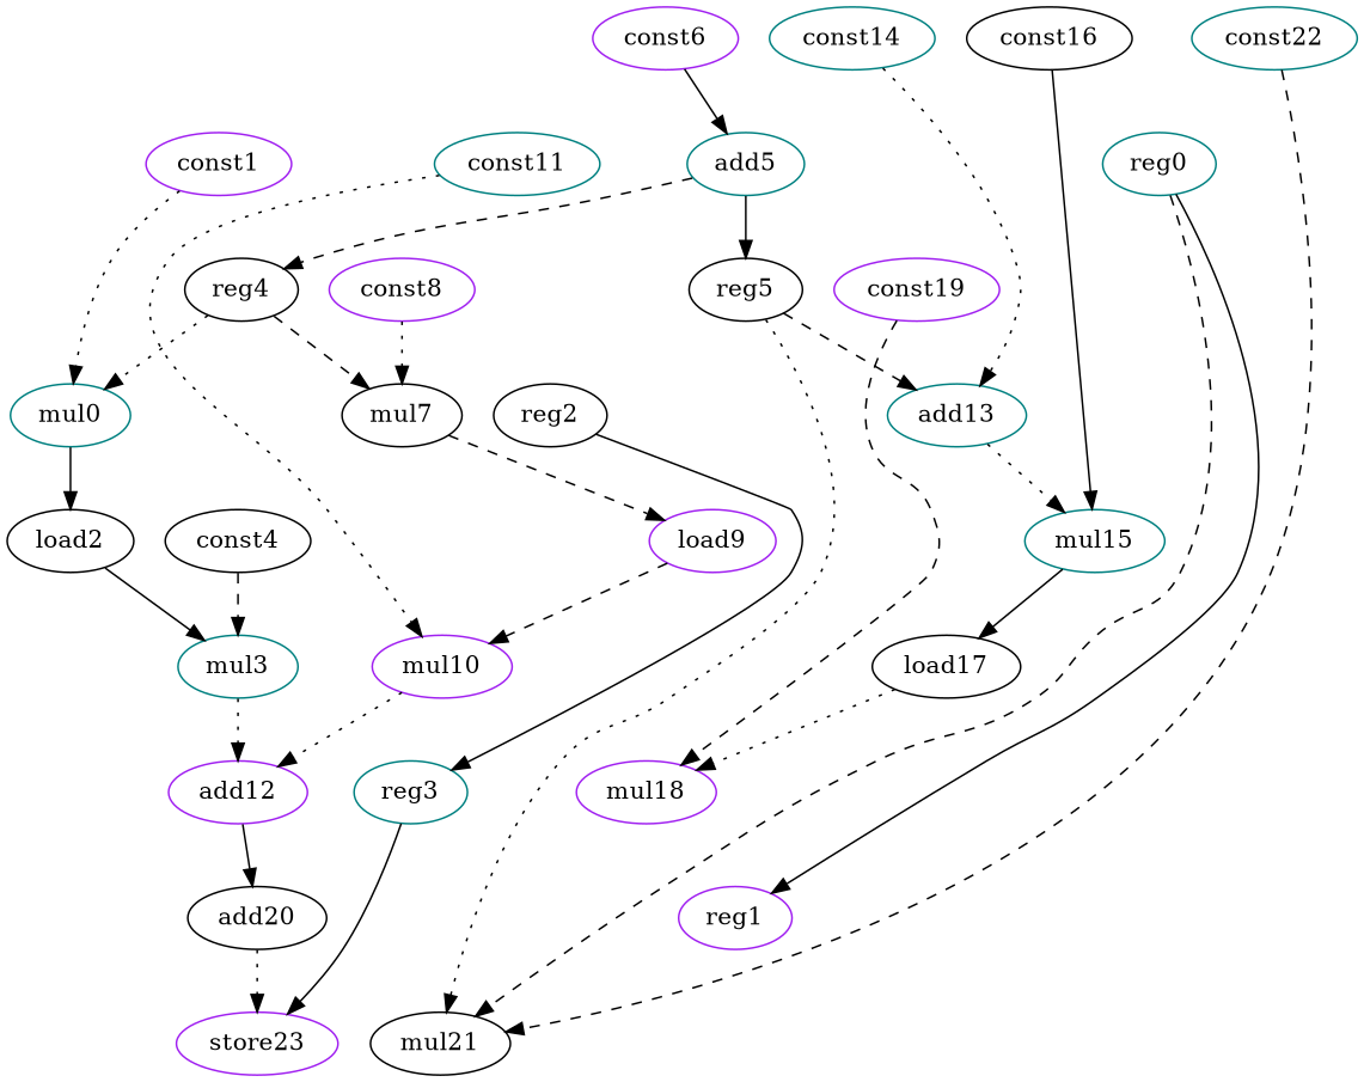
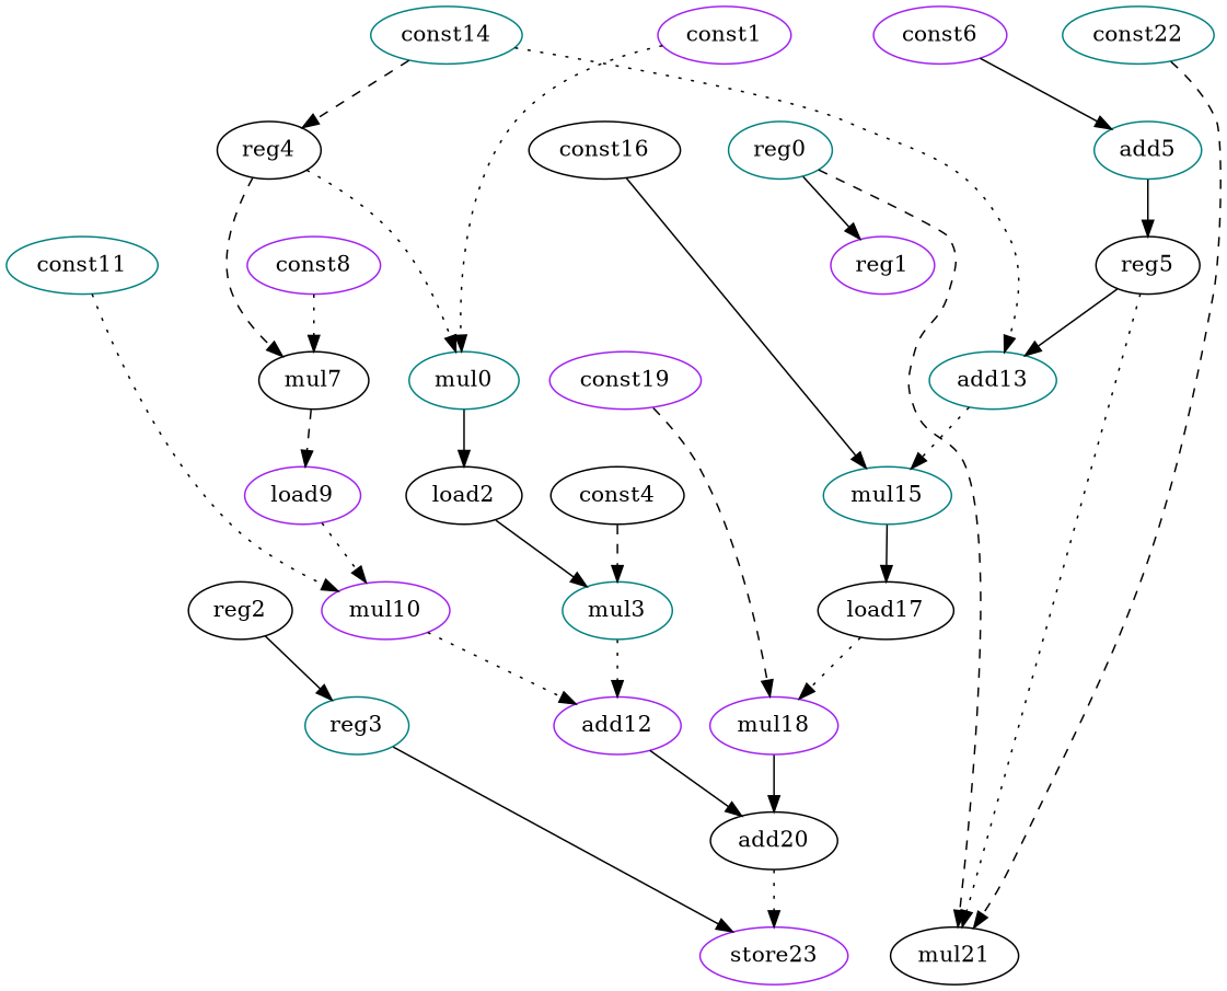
  digraph {
    node [color=teal]
    edge [style=solid weight=0]
    mul0
    load2 [color=black]
    mul3
    add12 [color=purple]
    const1 [color=purple]
    add20 [color=black]
    store23 [color=purple]
    const4 [color=black]
    add5
    reg4 [color=black]
    reg5 [color=black]
    mul7 [color=black]
    add13
    mul21 [color=black]
    load9 [color=purple]
    mul15
    const6 [color=purple]
    mul10 [color=purple]
    const8 [color=purple]
    const11
    load17 [color=black]
    mul18 [color=purple]
    const14
    const16 [color=black]
    const19 [color=purple]
    reg0
    reg1 [color=purple]
    const22
    reg2 [color=black]
    reg3
    mul0 -> load2 [weight=1]
    load2 -> mul3
    mul3 -> add12 [style=dotted weight=1]
    add12 -> add20
    const1 -> mul0 [style=dotted]
    add20 -> store23 [style=dotted weight=7]
    const4 -> mul3 [style=dashed weight=1]
-   add5 -> reg4 [style=dashed]
+   const14 -> reg4 [style=dashed]
    add5 -> reg5 [weight=3]
    reg4 -> mul0 [style=dotted]
    reg4 -> mul7 [style=dashed]
-   reg5 -> add13 [style=dashed]
+   reg5 -> add13
    reg5 -> mul21 [style=dotted]
    mul7 -> load9 [style=dashed]
    add13 -> mul15 [style=dotted]
-   load9 -> mul10 [style=dashed]
+   load9 -> mul10 [style=dotted]
    mul15 -> load17
    const6 -> add5
    mul10 -> add12 [style=dotted]
    const8 -> mul7 [style=dotted weight=1]
    const11 -> mul10 [style=dotted]
    load17 -> mul18 [style=dotted]
+   mul18 -> add20 [weight=1]
    const14 -> add13 [style=dotted]
    const16 -> mul15
    const19 -> mul18 [style=dashed]
    reg0 -> mul21 [style=dashed]
    reg0 -> reg1
    const22 -> mul21 [style=dashed]
    reg2 -> reg3
    reg3 -> store23
  }
